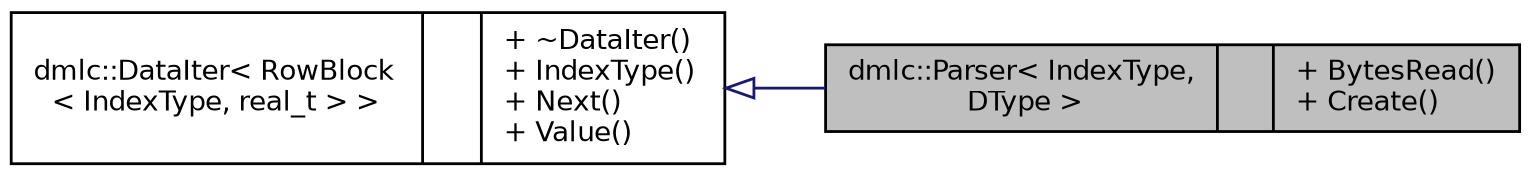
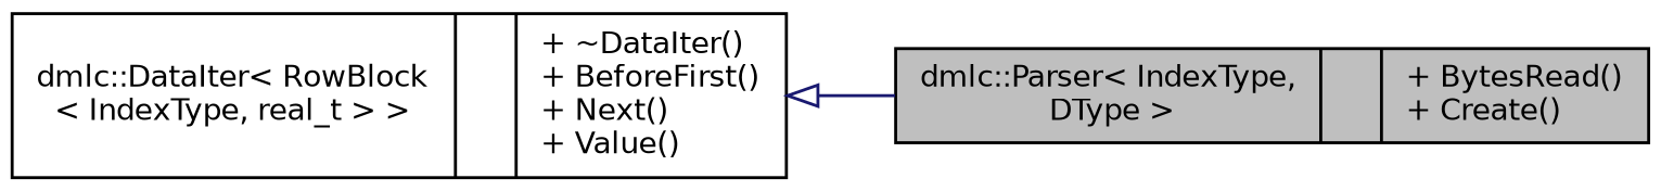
  digraph {
    rankdir=LR
    node [color=black fontname=Helvetica fontsize=10 shape=record style=filled]
    n1 [fillcolor=grey75 fontcolor=black height=0.2 label="{dmlc::Parser\< IndexType,\l DType \>\n||+ BytesRead()\l+ Create()\l}" width=0.4]
-   n2 [fillcolor=white height=0.2 label="{dmlc::DataIter\< RowBlock\l\< IndexType, real_t \> \>\n||+ ~DataIter()\l+ IndexType()\l+ Next()\l+ Value()\l}" width=0.4]
+   n2 [fillcolor=white height=0.2 label="{dmlc::DataIter\< RowBlock\l\< IndexType, real_t \> \>\n||+ ~DataIter()\l+ BeforeFirst()\l+ Next()\l+ Value()\l}" width=0.4]
    n2 -> n1 [arrowtail=onormal color=midnightblue dir=back fontname=Helvetica fontsize=10 labelfontname=Helvetica labelfontsize=10 style=solid]
  }
